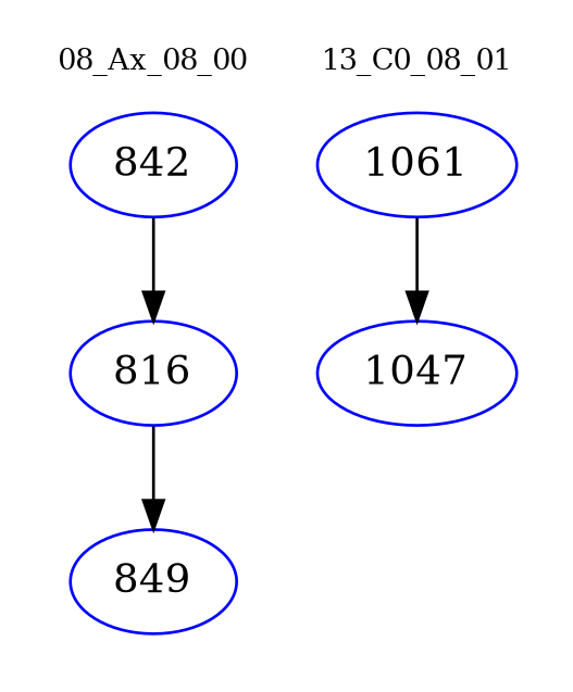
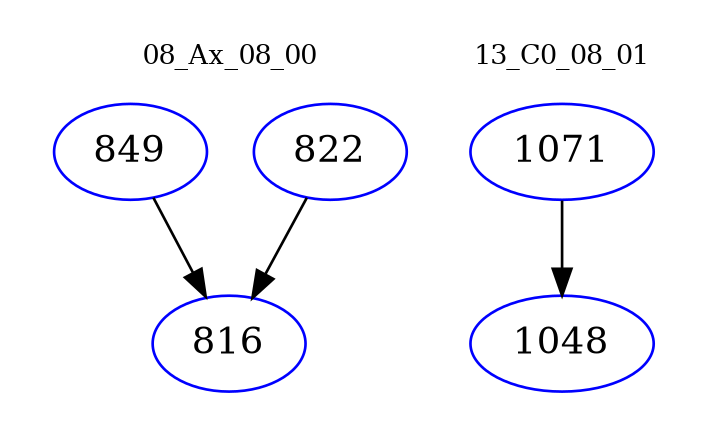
  digraph {
    node [color=blue]
    edge [color=black]
-   n1 [label=842]
+   n1 [label=822]
    n2 [label=816]
    n3 [label=849]
-   n4 [label=1061]
-   n5 [label=1047]
+   n4 [label=1071]
+   n5 [label=1048]
    subgraph cluster_1 {
      color=white
      fontsize=10
      label="08_Ax_08_00"
      n1
      n2
      n3
    }
    subgraph cluster_2 {
      color=white
      fontsize=10
      label="13_C0_08_01"
      n4
      n5
    }
    n1 -> n2
-   n2 -> n3
+   n3 -> n2
    n4 -> n5
  }
